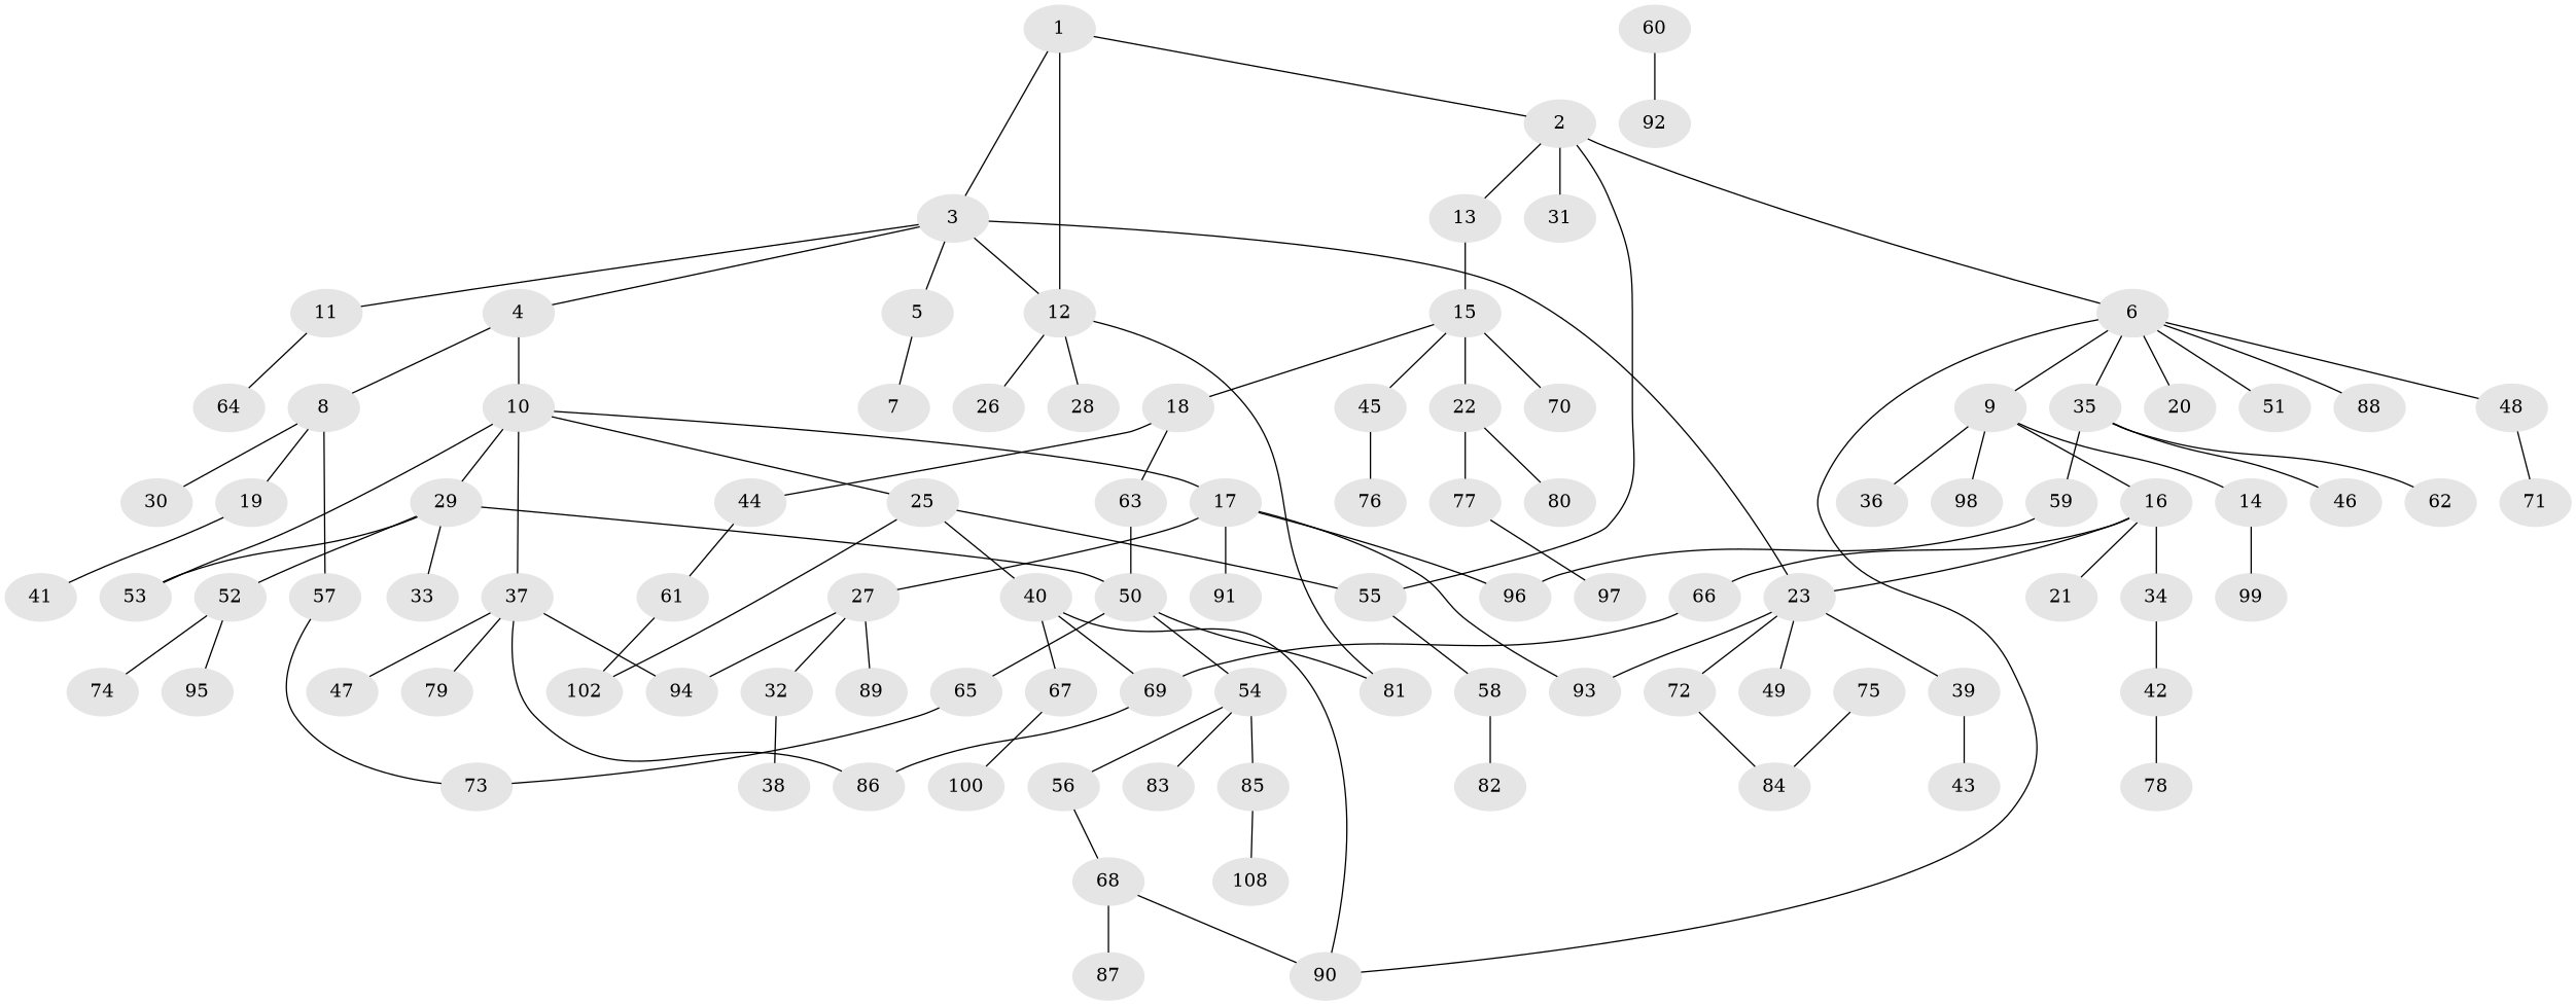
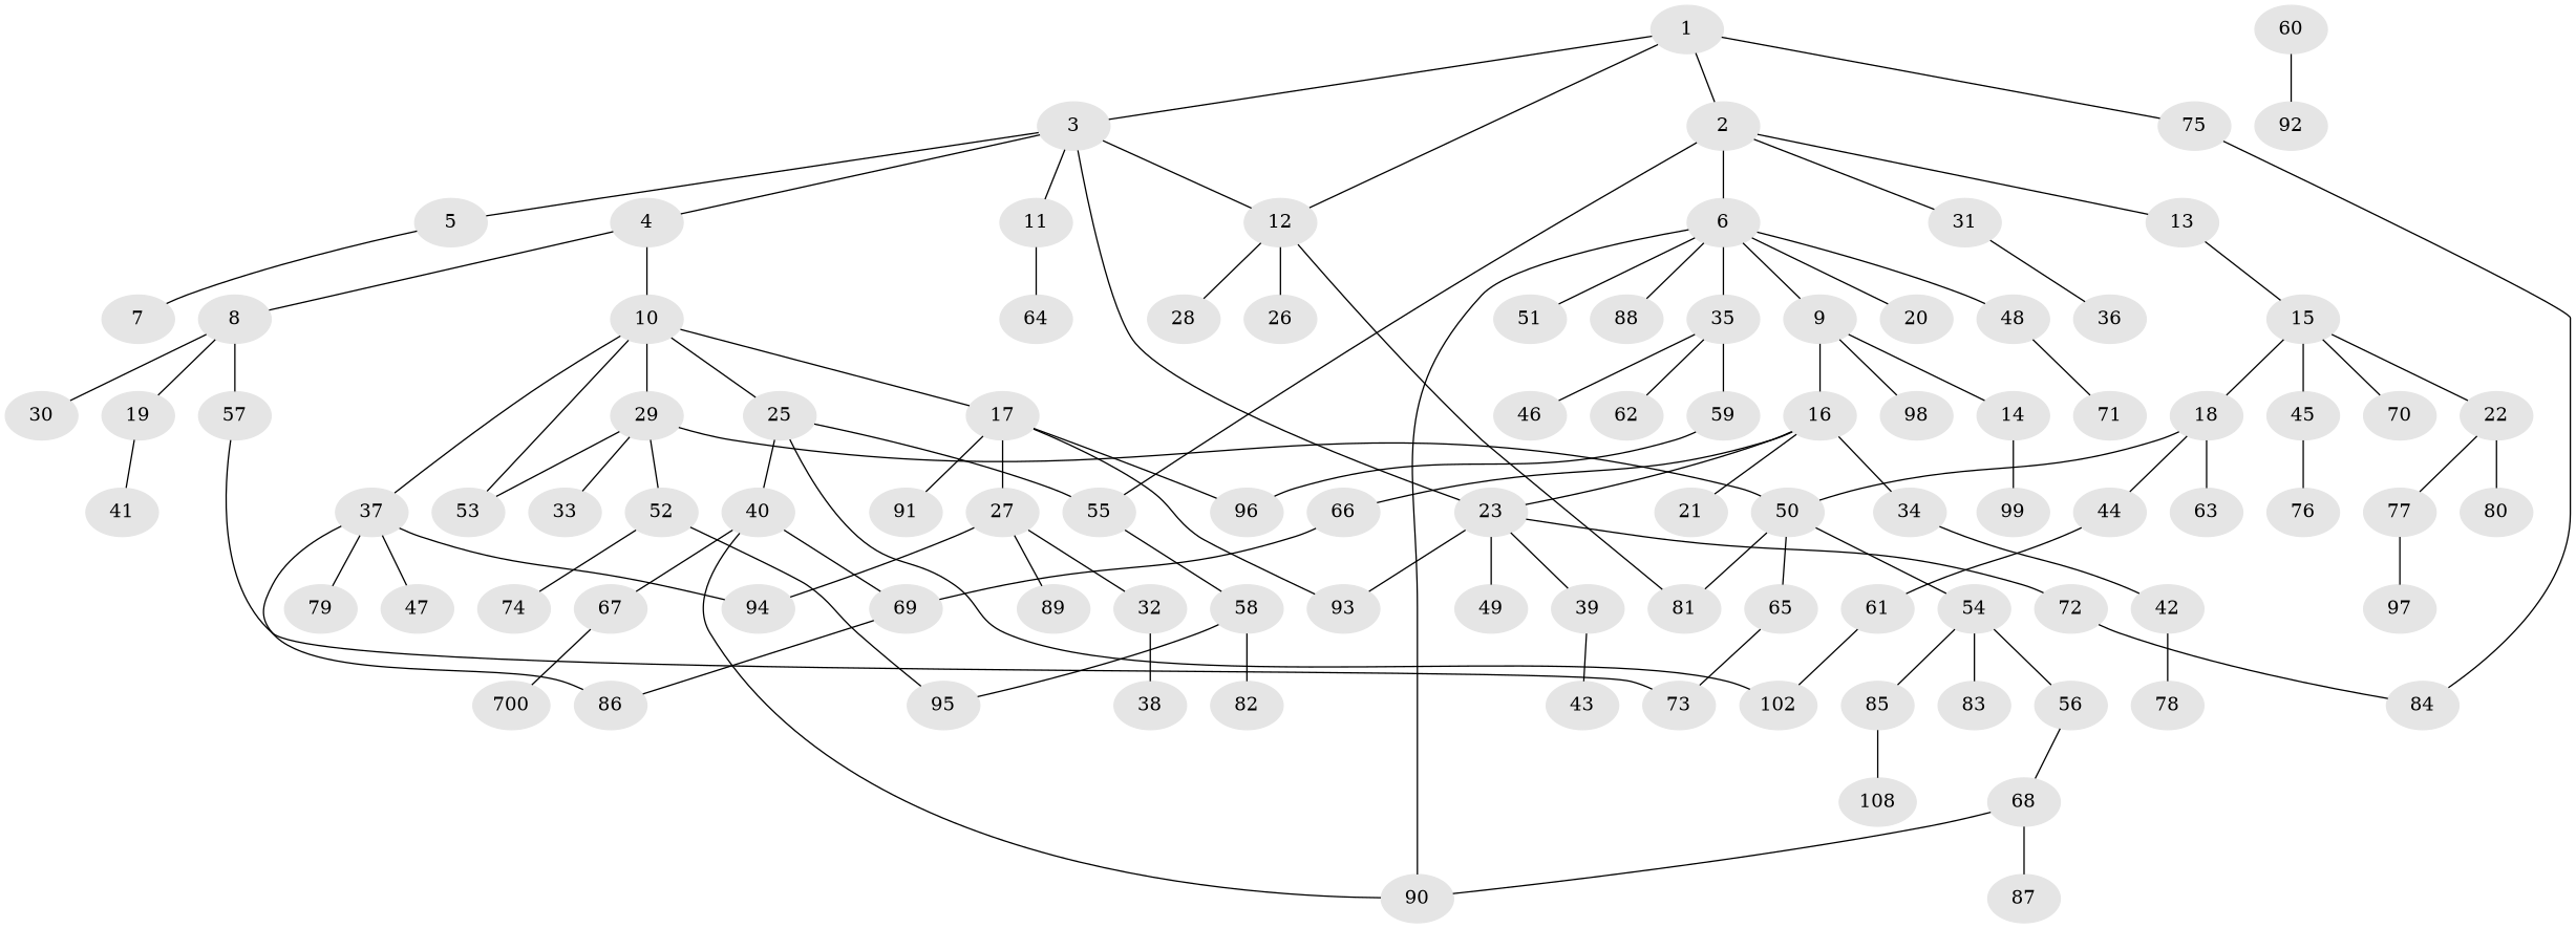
  graph {
    node [color=gray90 style=filled]
    1
    2
    3
    12
    75
    6
    13
    31
    55
    4
    5
    11
    23
    26
    28
    81
    84
    9
    20
    35
    48
    51
    88
    90
    15
    36
    58
    8
    10
    7
    64
    93
    39
    49
    72
    19
    30
    57
    17
    25
    29
    37
    53
    14
    16
    98
    46
    59
    62
    71
    41
    73
    99
    21
    34
    66
    27
    91
    96
    40
    102
    50
    33
    52
    94
    47
    79
    86
    60
    92
    18
    22
    45
    70
    44
    63
    77
    80
    76
    42
    69
    32
    89
    61
    65
    54
    38
    97
    43
    67
    74
    95
    78
-   100
+   100 [label=700]
    56
    83
    85
    68
    n99 [label=108]
    82
    87
    1 -- 2
    1 -- 3
    1 -- 12
+   1 -- 75
    2 -- 6
    2 -- 13
    2 -- 31
    2 -- 55
    3 -- 12
    3 -- 4
    3 -- 5
    3 -- 11
    3 -- 23
    12 -- 26
    12 -- 28
    12 -- 81
    75 -- 84
    6 -- 9
    6 -- 20
    6 -- 35
    6 -- 48
    6 -- 51
    6 -- 88
    6 -- 90
    13 -- 15
-   9 -- 36
+   31 -- 36
    55 -- 58
    4 -- 8
    4 -- 10
    5 -- 7
    11 -- 64
    23 -- 93
    23 -- 39
    23 -- 49
    23 -- 72
    9 -- 14
    9 -- 16
    9 -- 98
    35 -- 46
    35 -- 59
    35 -- 62
    48 -- 71
    15 -- 18
    15 -- 22
    15 -- 45
    15 -- 70
+   58 -- 95
    58 -- 82
    8 -- 19
    8 -- 30
    8 -- 57
    10 -- 17
    10 -- 25
    10 -- 29
    10 -- 37
    10 -- 53
    39 -- 43
    72 -- 84
    19 -- 41
    57 -- 73
    17 -- 93
    17 -- 27
    17 -- 91
    17 -- 96
    25 -- 55
    25 -- 40
    25 -- 102
    29 -- 53
    29 -- 50
    29 -- 33
    29 -- 52
    37 -- 94
    37 -- 47
    37 -- 79
    37 -- 86
    14 -- 99
    16 -- 23
    16 -- 21
    16 -- 34
    16 -- 66
    59 -- 96
    34 -- 42
    66 -- 69
    27 -- 94
    27 -- 32
    27 -- 89
    40 -- 90
    40 -- 69
    40 -- 67
    50 -- 81
    50 -- 65
    50 -- 54
    52 -- 74
    52 -- 95
    60 -- 92
-   63 -- 50
+   18 -- 50
    18 -- 44
    18 -- 63
    22 -- 77
    22 -- 80
    45 -- 76
    44 -- 61
    77 -- 97
    42 -- 78
    69 -- 86
    32 -- 38
    61 -- 102
    65 -- 73
    54 -- 56
    54 -- 83
    54 -- 85
    67 -- 100
    56 -- 68
    85 -- n99
    68 -- 90
    68 -- 87
  }
